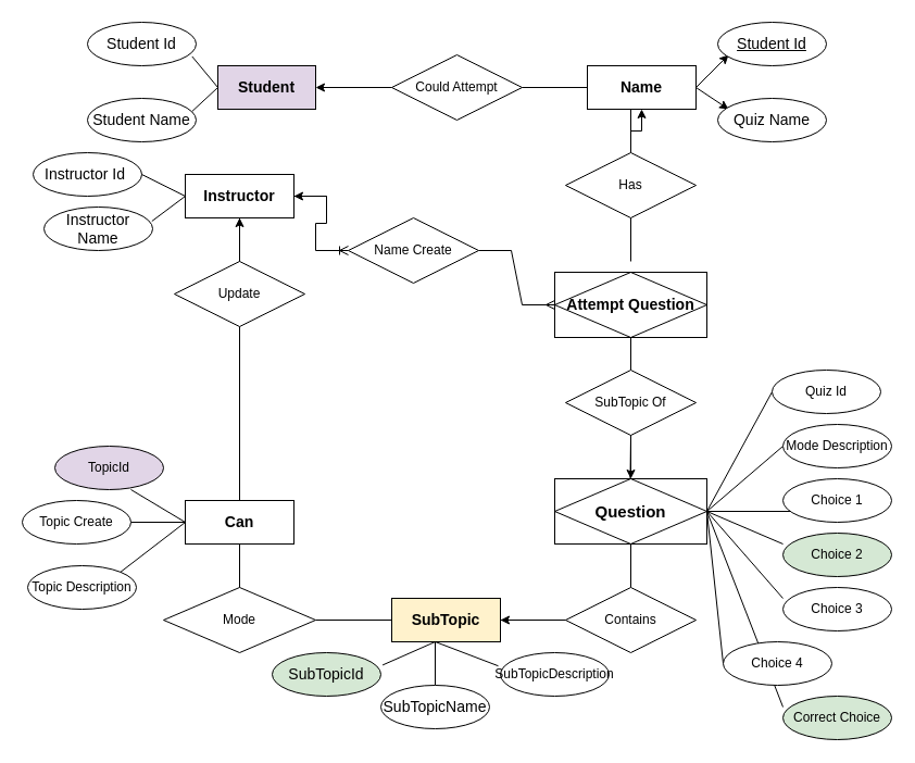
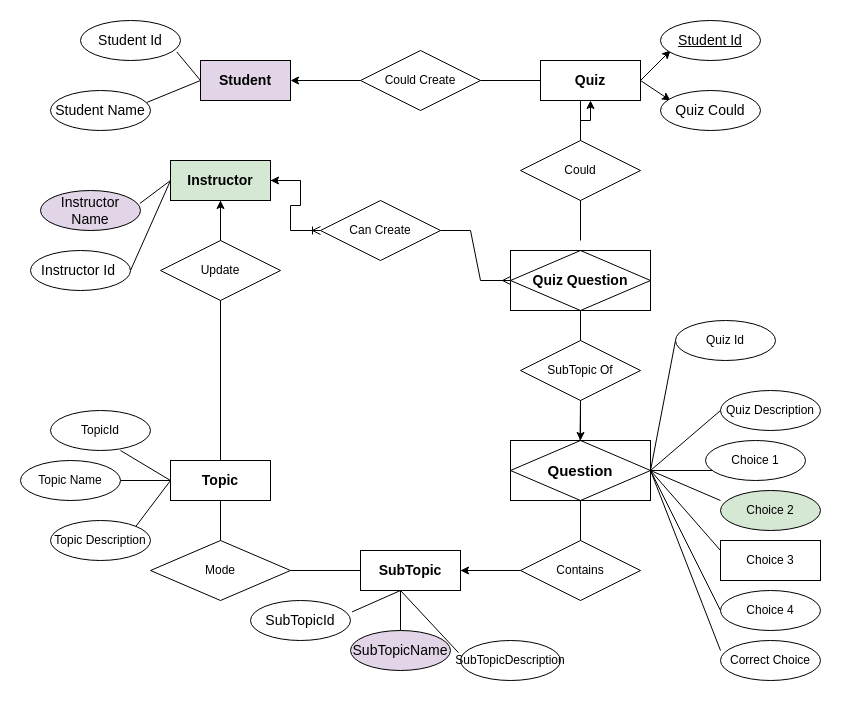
  <mxCell id="0" />
  <mxCell id="1" parent="0" />
- <mxCell id="2" value="Could Attempt" style="shape=rhombus;perimeter=rhombusPerimeter;whiteSpace=wrap;html=1;align=center;" parent="1" vertex="1"><mxGeometry x="360" y="50" width="120" height="60" as="geometry" /></mxCell>
+ <mxCell id="2" value="Could Create" style="shape=rhombus;perimeter=rhombusPerimeter;whiteSpace=wrap;html=1;align=center;" parent="1" vertex="1"><mxGeometry x="360" y="50" width="120" height="60" as="geometry" /></mxCell>
  <mxCell id="3" value="" style="endArrow=classic;html=1;rounded=0;" parent="1" edge="1"><mxGeometry width="50" height="50" relative="1" as="geometry"><mxPoint x="360" y="80" as="sourcePoint" /><mxPoint x="290" y="80" as="targetPoint" /></mxGeometry></mxCell>
  <mxCell id="4" value="&lt;b&gt;&lt;font style=&quot;font-size: 14px;&quot;&gt;Student&lt;/font&gt;&lt;/b&gt;" style="whiteSpace=wrap;html=1;align=center;fillColor=#e1d5e7;" parent="1" vertex="1"><mxGeometry x="200" y="60" width="90" height="40" as="geometry" /></mxCell>
- <mxCell id="5" value="&lt;b&gt;&lt;font style=&quot;font-size: 14px;&quot;&gt;Name&lt;/font&gt;&lt;/b&gt;" style="whiteSpace=wrap;html=1;align=center;" parent="1" vertex="1"><mxGeometry x="540" y="60" width="100" height="40" as="geometry" /></mxCell>
+ <mxCell id="5" value="&lt;b&gt;&lt;font style=&quot;font-size: 14px;&quot;&gt;Quiz&lt;/font&gt;&lt;/b&gt;" style="whiteSpace=wrap;html=1;align=center;" parent="1" vertex="1"><mxGeometry x="540" y="60" width="100" height="40" as="geometry" /></mxCell>
  <mxCell id="6" value="" style="endArrow=classic;html=1;rounded=0;" parent="1" edge="1"><mxGeometry width="50" height="50" relative="1" as="geometry"><mxPoint x="640" y="80" as="sourcePoint" /><mxPoint x="670" y="50" as="targetPoint" /></mxGeometry></mxCell>
  <mxCell id="7" value="" style="endArrow=classic;html=1;rounded=0;" parent="1" edge="1"><mxGeometry width="50" height="50" relative="1" as="geometry"><mxPoint x="640" y="80" as="sourcePoint" /><mxPoint x="670" y="100" as="targetPoint" /></mxGeometry></mxCell>
  <mxCell id="8" value="&lt;font style=&quot;font-size: 14px;&quot;&gt;Student Id&lt;/font&gt;" style="ellipse;whiteSpace=wrap;html=1;align=center;fontStyle=4;" parent="1" vertex="1"><mxGeometry x="660" y="20" width="100" height="40" as="geometry" /></mxCell>
- <mxCell id="9" value="&lt;font style=&quot;font-size: 14px;&quot;&gt;Quiz Name&lt;/font&gt;" style="ellipse;whiteSpace=wrap;html=1;align=center;" parent="1" vertex="1"><mxGeometry x="660" y="90" width="100" height="40" as="geometry" /></mxCell>
+ <mxCell id="9" value="&lt;font style=&quot;font-size: 14px;&quot;&gt;Quiz Could&lt;/font&gt;" style="ellipse;whiteSpace=wrap;html=1;align=center;" parent="1" vertex="1"><mxGeometry x="660" y="90" width="100" height="40" as="geometry" /></mxCell>
  <mxCell id="10" value="&lt;font style=&quot;font-size: 14px;&quot;&gt;Student Id&lt;/font&gt;" style="ellipse;whiteSpace=wrap;html=1;align=center;" parent="1" vertex="1"><mxGeometry x="80" y="20" width="100" height="40" as="geometry" /></mxCell>
- <mxCell id="11" value="&lt;font style=&quot;font-size: 14px;&quot;&gt;Student Name&lt;/font&gt;" style="ellipse;whiteSpace=wrap;html=1;align=center;" parent="1" vertex="1"><mxGeometry x="80" y="90" width="100" height="40" as="geometry" /></mxCell>
+ <mxCell id="11" value="&lt;font style=&quot;font-size: 14px;&quot;&gt;Student Name&lt;/font&gt;" style="ellipse;whiteSpace=wrap;html=1;align=center;" parent="1" vertex="1"><mxGeometry x="50" y="90" width="100" height="40" as="geometry" /></mxCell>
  <mxCell id="12" value="" style="endArrow=none;html=1;rounded=0;" parent="1" edge="1"><mxGeometry relative="1" as="geometry"><mxPoint x="580" y="100" as="sourcePoint" /><mxPoint x="580" y="140" as="targetPoint" /></mxGeometry></mxCell>
  <mxCell id="13" value="" style="edgeStyle=orthogonalEdgeStyle;rounded=0;orthogonalLoop=1;jettySize=auto;html=1;" parent="1" source="14" target="5" edge="1"><mxGeometry relative="1" as="geometry" /></mxCell>
- <mxCell id="14" value="Has" style="shape=rhombus;perimeter=rhombusPerimeter;whiteSpace=wrap;html=1;align=center;" parent="1" vertex="1"><mxGeometry x="520" y="140" width="120" height="60" as="geometry" /></mxCell>
+ <mxCell id="14" value="Could" style="shape=rhombus;perimeter=rhombusPerimeter;whiteSpace=wrap;html=1;align=center;" parent="1" vertex="1"><mxGeometry x="520" y="140" width="120" height="60" as="geometry" /></mxCell>
  <mxCell id="15" value="" style="endArrow=none;html=1;rounded=0;" parent="1" edge="1"><mxGeometry relative="1" as="geometry"><mxPoint x="580" y="200" as="sourcePoint" /><mxPoint x="580" y="240" as="targetPoint" /></mxGeometry></mxCell>
- <mxCell id="16" value="&lt;font style=&quot;font-size: 14px;&quot;&gt;&lt;b&gt;Attempt Question&lt;/b&gt;&lt;/font&gt;" style="shape=associativeEntity;whiteSpace=wrap;html=1;align=center;" parent="1" vertex="1"><mxGeometry x="510" y="250" width="140" height="60" as="geometry" /></mxCell>
+ <mxCell id="16" value="&lt;font style=&quot;font-size: 14px;&quot;&gt;&lt;b&gt;Quiz Question&lt;/b&gt;&lt;/font&gt;" style="shape=associativeEntity;whiteSpace=wrap;html=1;align=center;" parent="1" vertex="1"><mxGeometry x="510" y="250" width="140" height="60" as="geometry" /></mxCell>
  <mxCell id="17" value="" style="endArrow=none;html=1;rounded=0;" parent="1" edge="1"><mxGeometry relative="1" as="geometry"><mxPoint x="580" y="310" as="sourcePoint" /><mxPoint x="580" y="340" as="targetPoint" /></mxGeometry></mxCell>
  <mxCell id="18" value="SubTopic Of" style="shape=rhombus;perimeter=rhombusPerimeter;whiteSpace=wrap;html=1;align=center;" parent="1" vertex="1"><mxGeometry x="520" y="340" width="120" height="60" as="geometry" /></mxCell>
  <mxCell id="19" value="" style="endArrow=none;html=1;rounded=0;exitX=0.5;exitY=1;exitDx=0;exitDy=0;" parent="1" source="18" edge="1"><mxGeometry relative="1" as="geometry"><mxPoint x="579.5" y="410" as="sourcePoint" /><mxPoint x="579.5" y="440" as="targetPoint" /></mxGeometry></mxCell>
  <mxCell id="20" value="&lt;font style=&quot;font-size: 15px;&quot;&gt;&lt;b&gt;Question&lt;/b&gt;&lt;/font&gt;" style="shape=associativeEntity;whiteSpace=wrap;html=1;align=center;" parent="1" vertex="1"><mxGeometry x="510" y="440" width="140" height="60" as="geometry" /></mxCell>
  <mxCell id="21" value="" style="edgeStyle=entityRelationEdgeStyle;fontSize=12;html=1;endArrow=ERmany;rounded=0;" parent="1" edge="1"><mxGeometry width="100" height="100" relative="1" as="geometry"><mxPoint x="440" y="230" as="sourcePoint" /><mxPoint x="510" y="280" as="targetPoint" /><Array as="points"><mxPoint x="360" y="200" /></Array></mxGeometry></mxCell>
- <mxCell id="22" value="Name Create" style="shape=rhombus;perimeter=rhombusPerimeter;whiteSpace=wrap;html=1;align=center;" parent="1" vertex="1"><mxGeometry x="320" y="200" width="120" height="60" as="geometry" /></mxCell>
+ <mxCell id="22" value="Can Create" style="shape=rhombus;perimeter=rhombusPerimeter;whiteSpace=wrap;html=1;align=center;" parent="1" vertex="1"><mxGeometry x="320" y="200" width="120" height="60" as="geometry" /></mxCell>
  <mxCell id="23" value="" style="edgeStyle=entityRelationEdgeStyle;fontSize=12;html=1;endArrow=ERoneToMany;rounded=0;" parent="1" edge="1"><mxGeometry width="100" height="100" relative="1" as="geometry"><mxPoint x="270" y="180" as="sourcePoint" /><mxPoint x="320" y="230" as="targetPoint" /></mxGeometry></mxCell>
- <mxCell id="24" value="&lt;b&gt;&lt;font style=&quot;font-size: 14px;&quot;&gt;Instructor&lt;/font&gt;&lt;/b&gt;" style="whiteSpace=wrap;html=1;align=center;" parent="1" vertex="1"><mxGeometry x="170" y="160" width="100" height="40" as="geometry" /></mxCell>
- <mxCell id="25" value="&lt;font style=&quot;font-size: 14px;&quot;&gt;Instructor Id&amp;nbsp;&lt;/font&gt;" style="ellipse;whiteSpace=wrap;html=1;align=center;" parent="1" vertex="1"><mxGeometry x="30" y="140" width="100" height="40" as="geometry" /></mxCell>
- <mxCell id="26" value="&lt;font style=&quot;font-size: 14px;&quot;&gt;Instructor Name&lt;/font&gt;" style="ellipse;whiteSpace=wrap;html=1;align=center;" parent="1" vertex="1"><mxGeometry x="40" y="190" width="100" height="40" as="geometry" /></mxCell>
+ <mxCell id="24" value="&lt;b&gt;&lt;font style=&quot;font-size: 14px;&quot;&gt;Instructor&lt;/font&gt;&lt;/b&gt;" style="whiteSpace=wrap;html=1;align=center;fillColor=#d5e8d4;" parent="1" vertex="1"><mxGeometry x="170" y="160" width="100" height="40" as="geometry" /></mxCell>
+ <mxCell id="25" value="&lt;font style=&quot;font-size: 14px;&quot;&gt;Instructor Id&amp;nbsp;&lt;/font&gt;" style="ellipse;whiteSpace=wrap;html=1;align=center;" parent="1" vertex="1"><mxGeometry x="30" y="250" width="100" height="40" as="geometry" /></mxCell>
+ <mxCell id="26" value="&lt;font style=&quot;font-size: 14px;&quot;&gt;Instructor Name&lt;/font&gt;" style="ellipse;whiteSpace=wrap;html=1;align=center;fillColor=#e1d5e7;" parent="1" vertex="1"><mxGeometry x="40" y="190" width="100" height="40" as="geometry" /></mxCell>
  <mxCell id="27" value="" style="endArrow=none;html=1;rounded=0;" parent="1" edge="1"><mxGeometry relative="1" as="geometry"><mxPoint x="220" y="200" as="sourcePoint" /><mxPoint x="220" y="240" as="targetPoint" /></mxGeometry></mxCell>
  <mxCell id="28" value="Update" style="shape=rhombus;perimeter=rhombusPerimeter;whiteSpace=wrap;html=1;align=center;" parent="1" vertex="1"><mxGeometry x="160" y="240" width="120" height="60" as="geometry" /></mxCell>
  <mxCell id="29" value="" style="endArrow=none;html=1;rounded=0;" parent="1" edge="1"><mxGeometry relative="1" as="geometry"><mxPoint x="580" y="500" as="sourcePoint" /><mxPoint x="580" y="540" as="targetPoint" /></mxGeometry></mxCell>
  <mxCell id="30" value="Contains" style="shape=rhombus;perimeter=rhombusPerimeter;whiteSpace=wrap;html=1;align=center;" parent="1" vertex="1"><mxGeometry x="520" y="540" width="120" height="60" as="geometry" /></mxCell>
  <mxCell id="31" style="edgeStyle=orthogonalEdgeStyle;rounded=0;orthogonalLoop=1;jettySize=auto;html=1;exitX=0.5;exitY=1;exitDx=0;exitDy=0;" parent="1" source="30" target="30" edge="1"><mxGeometry relative="1" as="geometry" /></mxCell>
  <mxCell id="32" value="" style="endArrow=none;html=1;rounded=0;" parent="1" edge="1"><mxGeometry relative="1" as="geometry"><mxPoint x="460" y="570" as="sourcePoint" /><mxPoint x="520" y="570" as="targetPoint" /></mxGeometry></mxCell>
- <mxCell id="33" value="&lt;b&gt;&lt;font style=&quot;font-size: 14px;&quot;&gt;SubTopic&lt;/font&gt;&lt;/b&gt;" style="whiteSpace=wrap;html=1;align=center;fillColor=#fff2cc;" parent="1" vertex="1"><mxGeometry x="360" y="550" width="100" height="40" as="geometry" /></mxCell>
+ <mxCell id="33" value="&lt;b&gt;&lt;font style=&quot;font-size: 14px;&quot;&gt;SubTopic&lt;/font&gt;&lt;/b&gt;" style="whiteSpace=wrap;html=1;align=center;" parent="1" vertex="1"><mxGeometry x="360" y="550" width="100" height="40" as="geometry" /></mxCell>
  <mxCell id="34" value="" style="endArrow=none;html=1;rounded=0;" parent="1" edge="1"><mxGeometry relative="1" as="geometry"><mxPoint x="400" y="590" as="sourcePoint" /><mxPoint x="400" y="630" as="targetPoint" /></mxGeometry></mxCell>
  <mxCell id="35" value="" style="endArrow=none;html=1;rounded=0;entryX=0;entryY=0.5;entryDx=0;entryDy=0;" parent="1" target="42" edge="1"><mxGeometry relative="1" as="geometry"><mxPoint x="650" y="470" as="sourcePoint" /><mxPoint x="700" y="370" as="targetPoint" /></mxGeometry></mxCell>
  <mxCell id="36" value="" style="endArrow=none;html=1;rounded=0;entryX=0;entryY=0.5;entryDx=0;entryDy=0;" parent="1" target="43" edge="1"><mxGeometry relative="1" as="geometry"><mxPoint x="650" y="470" as="sourcePoint" /><mxPoint x="700" y="410" as="targetPoint" /></mxGeometry></mxCell>
  <mxCell id="37" value="" style="endArrow=none;html=1;rounded=0;" parent="1" edge="1"><mxGeometry relative="1" as="geometry"><mxPoint x="650" y="470" as="sourcePoint" /><mxPoint x="720" y="500" as="targetPoint" /></mxGeometry></mxCell>
  <mxCell id="38" value="" style="endArrow=none;html=1;rounded=0;entryX=0;entryY=0.5;entryDx=0;entryDy=0;" parent="1" target="47" edge="1"><mxGeometry relative="1" as="geometry"><mxPoint x="650" y="470" as="sourcePoint" /><mxPoint x="700" y="520" as="targetPoint" /></mxGeometry></mxCell>
  <mxCell id="39" value="" style="endArrow=none;html=1;rounded=0;entryX=0;entryY=0.25;entryDx=0;entryDy=0;entryPerimeter=0;" parent="1" target="46" edge="1"><mxGeometry relative="1" as="geometry"><mxPoint x="650" y="470" as="sourcePoint" /><mxPoint x="700" y="490" as="targetPoint" /></mxGeometry></mxCell>
  <mxCell id="40" value="" style="endArrow=none;html=1;rounded=0;entryX=0;entryY=0.25;entryDx=0;entryDy=0;entryPerimeter=0;" parent="1" target="48" edge="1"><mxGeometry relative="1" as="geometry"><mxPoint x="650" y="470" as="sourcePoint" /><mxPoint x="710" y="640" as="targetPoint" /></mxGeometry></mxCell>
  <mxCell id="41" value="" style="endArrow=none;html=1;rounded=0;entryX=0.1;entryY=0.75;entryDx=0;entryDy=0;entryPerimeter=0;" parent="1" target="44" edge="1"><mxGeometry relative="1" as="geometry"><mxPoint x="650" y="470" as="sourcePoint" /><mxPoint x="720" y="470" as="targetPoint" /></mxGeometry></mxCell>
- <mxCell id="42" value="Quiz Id" style="ellipse;whiteSpace=wrap;html=1;align=center;" parent="1" vertex="1"><mxGeometry x="710" y="340" width="100" height="40" as="geometry" /></mxCell>
- <mxCell id="43" value="Mode Description" style="ellipse;whiteSpace=wrap;html=1;align=center;" parent="1" vertex="1"><mxGeometry x="720" y="390" width="100" height="40" as="geometry" /></mxCell>
- <mxCell id="44" value="Choice 1" style="ellipse;whiteSpace=wrap;html=1;align=center;" parent="1" vertex="1"><mxGeometry x="720" y="440" width="100" height="40" as="geometry" /></mxCell>
+ <mxCell id="42" value="Quiz Id" style="ellipse;whiteSpace=wrap;html=1;align=center;" parent="1" vertex="1"><mxGeometry x="675" y="320" width="100" height="40" as="geometry" /></mxCell>
+ <mxCell id="43" value="Quiz Description" style="ellipse;whiteSpace=wrap;html=1;align=center;" parent="1" vertex="1"><mxGeometry x="720" y="390" width="100" height="40" as="geometry" /></mxCell>
+ <mxCell id="44" value="Choice 1" style="ellipse;whiteSpace=wrap;html=1;align=center;" parent="1" vertex="1"><mxGeometry x="705" y="440" width="100" height="40" as="geometry" /></mxCell>
  <mxCell id="45" value="Choice 2" style="ellipse;whiteSpace=wrap;html=1;align=center;fillColor=#d5e8d4;" parent="1" vertex="1"><mxGeometry x="720" y="490" width="100" height="40" as="geometry" /></mxCell>
- <mxCell id="46" value="Choice 3" style="ellipse;whiteSpace=wrap;html=1;align=center;" parent="1" vertex="1"><mxGeometry x="720" y="540" width="100" height="40" as="geometry" /></mxCell>
- <mxCell id="47" value="Choice 4" style="ellipse;whiteSpace=wrap;html=1;align=center;" parent="1" vertex="1"><mxGeometry x="665" y="590" width="100" height="40" as="geometry" /></mxCell>
- <mxCell id="48" value="Correct Choice" style="ellipse;whiteSpace=wrap;html=1;align=center;fillColor=#d5e8d4;" parent="1" vertex="1"><mxGeometry x="720" y="640" width="100" height="40" as="geometry" /></mxCell>
- <mxCell id="49" value="&lt;font style=&quot;font-size: 14px;&quot;&gt;SubTopicName&lt;/font&gt;" style="ellipse;whiteSpace=wrap;html=1;align=center;" parent="1" vertex="1"><mxGeometry x="350" y="630" width="100" height="40" as="geometry" /></mxCell>
- <mxCell id="50" value="&lt;font style=&quot;font-size: 14px;&quot;&gt;SubTopicId&lt;/font&gt;" style="ellipse;whiteSpace=wrap;html=1;align=center;fillColor=#d5e8d4;" parent="1" vertex="1"><mxGeometry x="250" y="600" width="100" height="40" as="geometry" /></mxCell>
- <mxCell id="51" value="SubTopicDescription" style="ellipse;whiteSpace=wrap;html=1;align=center;" parent="1" vertex="1"><mxGeometry x="460" y="600" width="100" height="40" as="geometry" /></mxCell>
+ <mxCell id="46" value="Choice 3" style="whiteSpace=wrap;html=1;align=center;rounded=0;" parent="1" vertex="1"><mxGeometry x="720" y="540" width="100" height="40" as="geometry" /></mxCell>
+ <mxCell id="47" value="Choice 4" style="ellipse;whiteSpace=wrap;html=1;align=center;" parent="1" vertex="1"><mxGeometry x="720" y="590" width="100" height="40" as="geometry" /></mxCell>
+ <mxCell id="48" value="Correct Choice" style="ellipse;whiteSpace=wrap;html=1;align=center;" parent="1" vertex="1"><mxGeometry x="720" y="640" width="100" height="40" as="geometry" /></mxCell>
+ <mxCell id="49" value="&lt;font style=&quot;font-size: 14px;&quot;&gt;SubTopicName&lt;/font&gt;" style="ellipse;whiteSpace=wrap;html=1;align=center;fillColor=#e1d5e7;" parent="1" vertex="1"><mxGeometry x="350" y="630" width="100" height="40" as="geometry" /></mxCell>
+ <mxCell id="50" value="&lt;font style=&quot;font-size: 14px;&quot;&gt;SubTopicId&lt;/font&gt;" style="ellipse;whiteSpace=wrap;html=1;align=center;" parent="1" vertex="1"><mxGeometry x="250" y="600" width="100" height="40" as="geometry" /></mxCell>
+ <mxCell id="51" value="SubTopicDescription" style="ellipse;whiteSpace=wrap;html=1;align=center;" parent="1" vertex="1"><mxGeometry x="460" y="640" width="100" height="40" as="geometry" /></mxCell>
  <mxCell id="52" value="" style="endArrow=none;html=1;rounded=0;exitX=1.016;exitY=0.285;exitDx=0;exitDy=0;exitPerimeter=0;" parent="1" source="50" edge="1"><mxGeometry relative="1" as="geometry"><mxPoint x="240" y="590" as="sourcePoint" /><mxPoint x="400" y="590" as="targetPoint" /></mxGeometry></mxCell>
  <mxCell id="53" value="" style="endArrow=none;html=1;rounded=0;entryX=-0.02;entryY=0.305;entryDx=0;entryDy=0;entryPerimeter=0;" parent="1" target="51" edge="1"><mxGeometry relative="1" as="geometry"><mxPoint x="400" y="590" as="sourcePoint" /><mxPoint x="560" y="590" as="targetPoint" /></mxGeometry></mxCell>
  <mxCell id="54" value="" style="endArrow=none;html=1;rounded=0;" parent="1" edge="1"><mxGeometry relative="1" as="geometry"><mxPoint x="290" y="570" as="sourcePoint" /><mxPoint x="360" y="570" as="targetPoint" /></mxGeometry></mxCell>
  <mxCell id="55" value="Mode" style="shape=rhombus;perimeter=rhombusPerimeter;whiteSpace=wrap;html=1;align=center;" parent="1" vertex="1"><mxGeometry x="150" y="540" width="140" height="60" as="geometry" /></mxCell>
  <mxCell id="56" value="" style="endArrow=none;html=1;rounded=0;" parent="1" edge="1"><mxGeometry relative="1" as="geometry"><mxPoint x="220" y="540" as="sourcePoint" /><mxPoint x="220" y="500" as="targetPoint" /></mxGeometry></mxCell>
- <mxCell id="57" value="&lt;b&gt;&lt;font style=&quot;font-size: 14px;&quot;&gt;Can&lt;/font&gt;&lt;/b&gt;" style="whiteSpace=wrap;html=1;align=center;" parent="1" vertex="1"><mxGeometry x="170" y="460" width="100" height="40" as="geometry" /></mxCell>
+ <mxCell id="57" value="&lt;b&gt;&lt;font style=&quot;font-size: 14px;&quot;&gt;Topic&lt;/font&gt;&lt;/b&gt;" style="whiteSpace=wrap;html=1;align=center;" parent="1" vertex="1"><mxGeometry x="170" y="460" width="100" height="40" as="geometry" /></mxCell>
  <mxCell id="58" value="" style="endArrow=none;html=1;rounded=0;" parent="1" target="28" edge="1"><mxGeometry relative="1" as="geometry"><mxPoint x="220" y="460" as="sourcePoint" /><mxPoint x="220" y="310" as="targetPoint" /></mxGeometry></mxCell>
  <mxCell id="59" value="" style="endArrow=none;html=1;rounded=0;" parent="1" edge="1"><mxGeometry relative="1" as="geometry"><mxPoint x="120" y="450" as="sourcePoint" /><mxPoint x="170" y="480" as="targetPoint" /></mxGeometry></mxCell>
- <mxCell id="60" value="TopicId" style="ellipse;whiteSpace=wrap;html=1;align=center;fillColor=#e1d5e7;" parent="1" vertex="1"><mxGeometry x="50" y="410" width="100" height="40" as="geometry" /></mxCell>
+ <mxCell id="60" value="TopicId" style="ellipse;whiteSpace=wrap;html=1;align=center;" parent="1" vertex="1"><mxGeometry x="50" y="410" width="100" height="40" as="geometry" /></mxCell>
  <mxCell id="61" value="" style="endArrow=none;html=1;rounded=0;" parent="1" edge="1"><mxGeometry relative="1" as="geometry"><mxPoint x="120" y="480" as="sourcePoint" /><mxPoint x="170" y="480" as="targetPoint" /></mxGeometry></mxCell>
- <mxCell id="62" value="Topic Create" style="ellipse;whiteSpace=wrap;html=1;align=center;" parent="1" vertex="1"><mxGeometry x="20" y="460" width="100" height="40" as="geometry" /></mxCell>
- <mxCell id="63" value="Topic Description" style="ellipse;whiteSpace=wrap;html=1;align=center;" parent="1" vertex="1"><mxGeometry x="25" y="520" width="100" height="40" as="geometry" /></mxCell>
+ <mxCell id="62" value="Topic Name" style="ellipse;whiteSpace=wrap;html=1;align=center;" parent="1" vertex="1"><mxGeometry x="20" y="460" width="100" height="40" as="geometry" /></mxCell>
+ <mxCell id="63" value="Topic Description" style="ellipse;whiteSpace=wrap;html=1;align=center;" parent="1" vertex="1"><mxGeometry x="50" y="520" width="100" height="40" as="geometry" /></mxCell>
  <mxCell id="64" value="" style="endArrow=none;html=1;rounded=0;exitX=1;exitY=0;exitDx=0;exitDy=0;" parent="1" source="63" edge="1"><mxGeometry relative="1" as="geometry"><mxPoint x="144" y="523" as="sourcePoint" /><mxPoint x="170" y="480" as="targetPoint" /></mxGeometry></mxCell>
  <mxCell id="65" value="" style="endArrow=classic;html=1;rounded=0;" parent="1" edge="1"><mxGeometry width="50" height="50" relative="1" as="geometry"><mxPoint x="520" y="570" as="sourcePoint" /><mxPoint x="460" y="570" as="targetPoint" /></mxGeometry></mxCell>
  <mxCell id="66" value="" style="endArrow=classic;html=1;rounded=0;entryX=0.5;entryY=1;entryDx=0;entryDy=0;" parent="1" target="24" edge="1"><mxGeometry width="50" height="50" relative="1" as="geometry"><mxPoint x="220" y="240" as="sourcePoint" /><mxPoint x="270" y="190" as="targetPoint" /></mxGeometry></mxCell>
  <mxCell id="67" value="" style="endArrow=classic;html=1;rounded=0;entryX=0.5;entryY=0;entryDx=0;entryDy=0;" parent="1" target="20" edge="1"><mxGeometry width="50" height="50" relative="1" as="geometry"><mxPoint x="580" y="400" as="sourcePoint" /><mxPoint x="630" y="350" as="targetPoint" /></mxGeometry></mxCell>
  <mxCell id="68" value="" style="endArrow=none;html=1;rounded=0;entryX=0.963;entryY=0.786;entryDx=0;entryDy=0;entryPerimeter=0;" parent="1" target="10" edge="1"><mxGeometry width="50" height="50" relative="1" as="geometry"><mxPoint x="200" y="80" as="sourcePoint" /><mxPoint x="250" y="30" as="targetPoint" /></mxGeometry></mxCell>
  <mxCell id="69" value="" style="endArrow=none;html=1;rounded=0;exitX=0.963;exitY=0.299;exitDx=0;exitDy=0;exitPerimeter=0;" parent="1" source="11" edge="1"><mxGeometry width="50" height="50" relative="1" as="geometry"><mxPoint x="150" y="130" as="sourcePoint" /><mxPoint x="200" y="80" as="targetPoint" /></mxGeometry></mxCell>
  <mxCell id="70" value="" style="endArrow=none;html=1;rounded=0;entryX=0;entryY=0.5;entryDx=0;entryDy=0;" parent="1" target="5" edge="1"><mxGeometry width="50" height="50" relative="1" as="geometry"><mxPoint x="480" y="80" as="sourcePoint" /><mxPoint x="530" y="30" as="targetPoint" /></mxGeometry></mxCell>
  <mxCell id="71" value="" style="endArrow=none;html=1;rounded=0;entryX=1;entryY=0.5;entryDx=0;entryDy=0;" parent="1" target="25" edge="1"><mxGeometry width="50" height="50" relative="1" as="geometry"><mxPoint x="170" y="180" as="sourcePoint" /><mxPoint x="220" y="130" as="targetPoint" /></mxGeometry></mxCell>
  <mxCell id="72" value="" style="endArrow=none;html=1;rounded=0;exitX=0.993;exitY=0.325;exitDx=0;exitDy=0;exitPerimeter=0;" parent="1" source="26" edge="1"><mxGeometry width="50" height="50" relative="1" as="geometry"><mxPoint x="120" y="230" as="sourcePoint" /><mxPoint x="170" y="180" as="targetPoint" /></mxGeometry></mxCell>
  <mxCell id="73" value="" style="endArrow=classic;html=1;rounded=0;entryX=1;entryY=0.5;entryDx=0;entryDy=0;" parent="1" target="24" edge="1"><mxGeometry width="50" height="50" relative="1" as="geometry"><mxPoint x="300" y="180" as="sourcePoint" /><mxPoint x="350" y="130" as="targetPoint" /></mxGeometry></mxCell>
